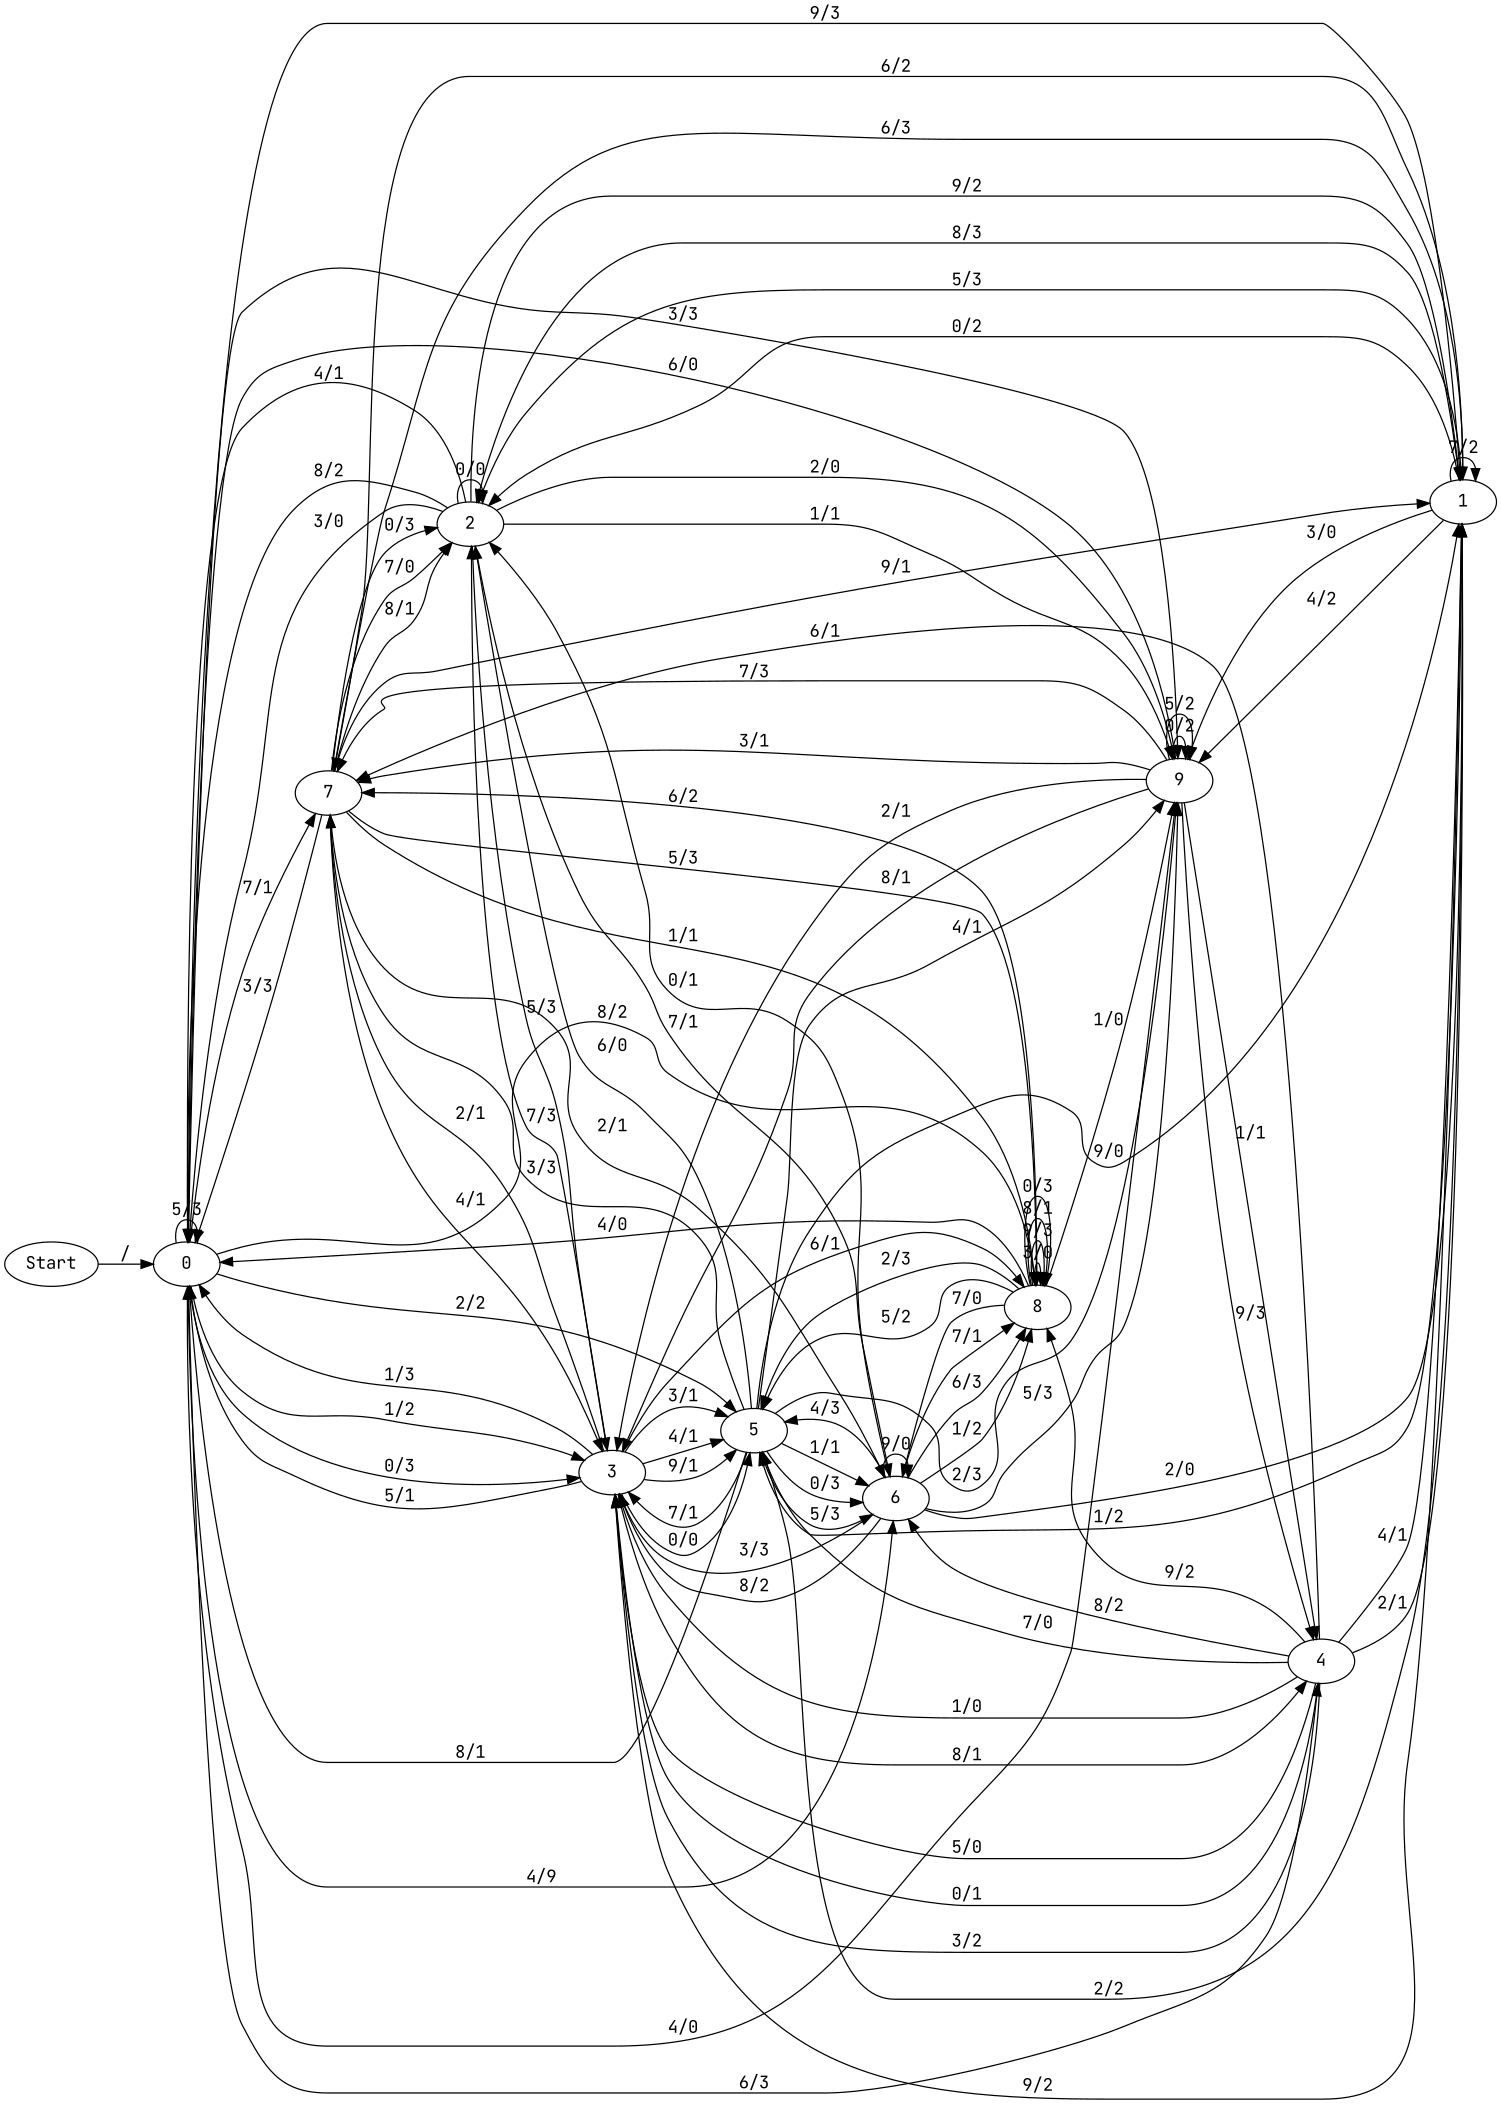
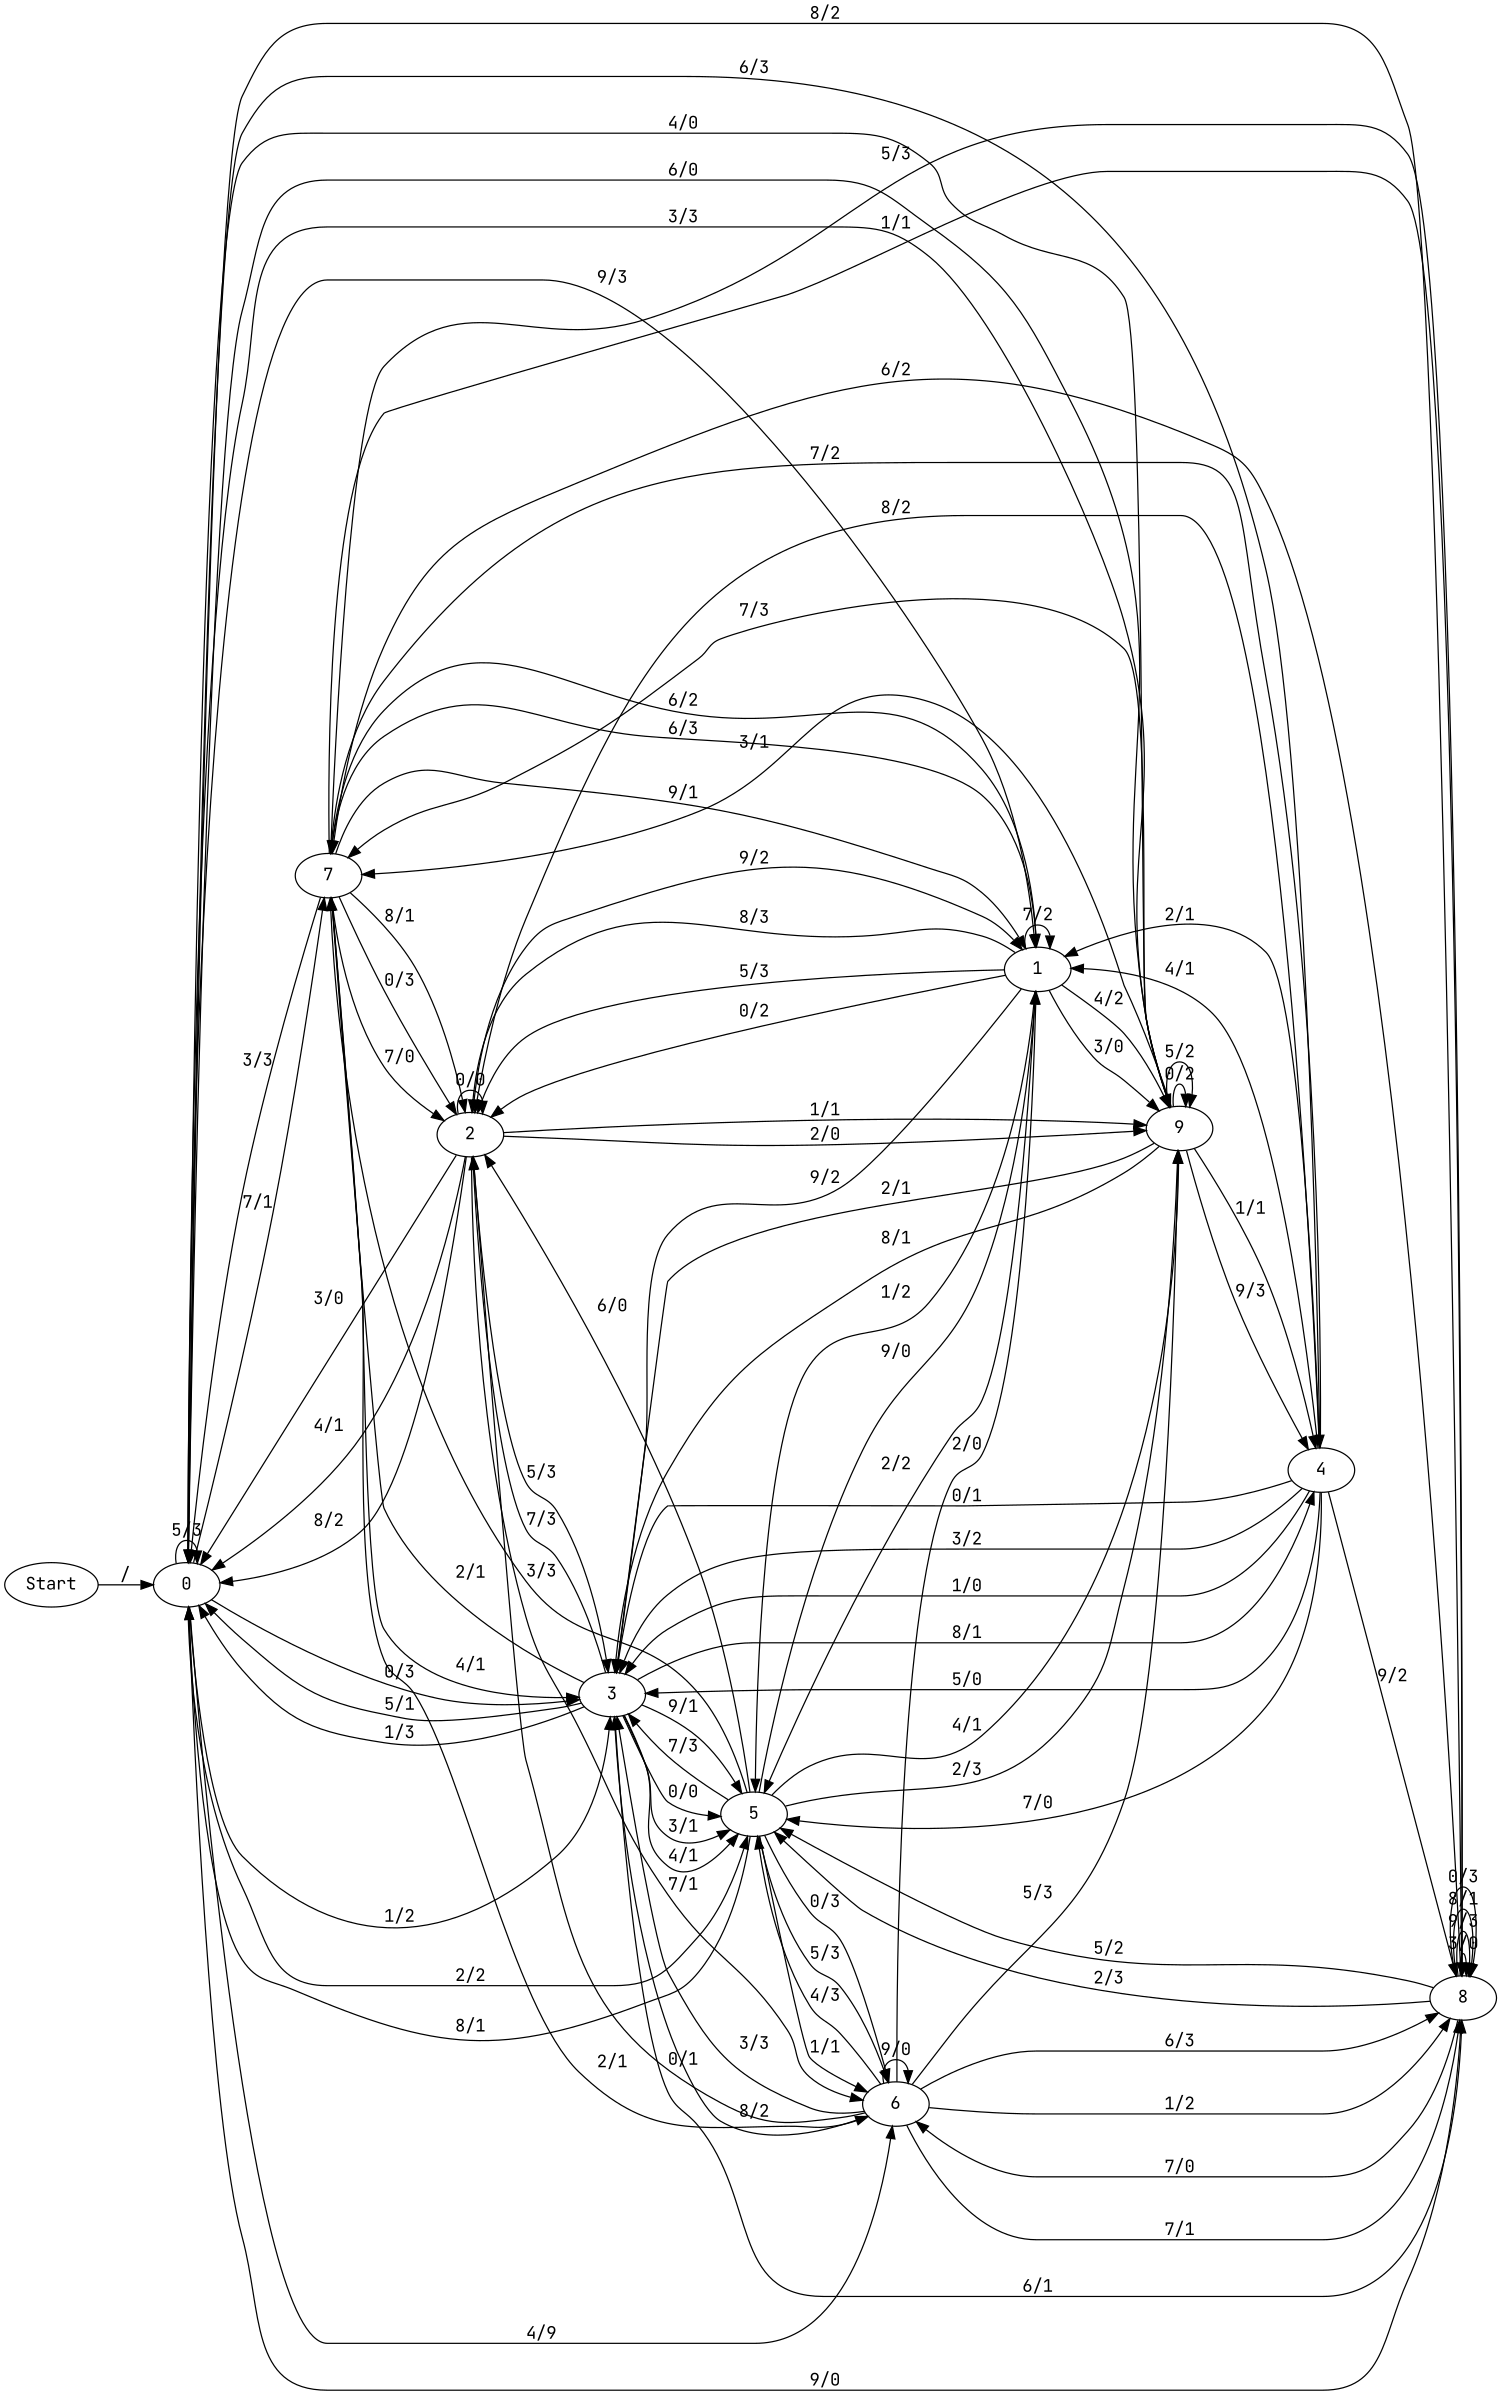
  digraph {
    fontname="JetBrains Mono"
    rankdir=LR
    node [fontname="JetBrains Mono"]
    edge [fontname="JetBrains Mono"]
    Start
    0
    7
    8
    1
    9
    4
    6
    5
    3
    2
    Start -> 0 [label="/"]
    0 -> 0 [label="5/3"]
    0 -> 7 [label="7/1"]
    0 -> 8 [label="8/2"]
    0 -> 1 [label="9/3"]
    0 -> 9 [label="3/3"]
    0 -> 4 [label="6/3"]
    0 -> 6 [label="4/9"]
    0 -> 5 [label="2/2"]
    0 -> 3 [label="1/2"]
    0 -> 3 [label="0/3"]
    7 -> 0 [label="3/3"]
    7 -> 8 [label="5/3"]
    7 -> 8 [label="1/1"]
    7 -> 1 [label="6/3"]
    7 -> 1 [label="9/1"]
    7 -> 6 [label="2/1"]
    7 -> 3 [label="4/1"]
    7 -> 2 [label="8/1"]
    7 -> 2 [label="0/3"]
    7 -> 2 [label="7/0"]
-   8 -> 0 [label="4/0"]
+   8 -> 0 [label="9/0"]
    8 -> 7 [label="6/2"]
    8 -> 8 [label="3/0"]
    8 -> 8 [label="9/3"]
    8 -> 8 [label="8/1"]
    8 -> 8 [label="0/3"]
-   8 -> 9 [label="1/0"]
    8 -> 6 [label="7/0"]
    8 -> 5 [label="5/2"]
    8 -> 5 [label="2/3"]
    1 -> 7 [label="6/2"]
    1 -> 1 [label="7/2"]
    1 -> 9 [label="4/2"]
    1 -> 9 [label="3/0"]
    1 -> 5 [label="2/2"]
    1 -> 5 [label="1/2"]
    1 -> 3 [label="9/2"]
    1 -> 2 [label="8/3"]
    1 -> 2 [label="5/3"]
    1 -> 2 [label="0/2"]
    9 -> 0 [label="4/0"]
    9 -> 0 [label="6/0"]
    9 -> 7 [label="7/3"]
    9 -> 7 [label="3/1"]
    9 -> 9 [label="0/2"]
    9 -> 9 [label="5/2"]
    9 -> 4 [label="1/1"]
    9 -> 4 [label="9/3"]
    9 -> 3 [label="2/1"]
    9 -> 3 [label="8/1"]
-   4 -> 7 [label="6/1"]
+   4 -> 7 [label="7/2"]
    4 -> 8 [label="9/2"]
    4 -> 1 [label="2/1"]
    4 -> 1 [label="4/1"]
    4 -> 5 [label="7/0"]
    4 -> 3 [label="5/0"]
    4 -> 3 [label="0/1"]
    4 -> 3 [label="3/2"]
    4 -> 3 [label="1/0"]
-   4 -> 6 [label="8/2"]
+   4 -> 2 [label="8/2"]
    6 -> 8 [label="7/1"]
    6 -> 8 [label="6/3"]
    6 -> 8 [label="1/2"]
    6 -> 1 [label="2/0"]
    6 -> 9 [label="5/3"]
    6 -> 6 [label="9/0"]
    6 -> 5 [label="4/3"]
    6 -> 3 [label="3/3"]
    6 -> 3 [label="8/2"]
    6 -> 2 [label="0/1"]
    5 -> 0 [label="8/1"]
    5 -> 7 [label="3/3"]
    5 -> 1 [label="9/0"]
    5 -> 9 [label="4/1"]
    5 -> 9 [label="2/3"]
    5 -> 6 [label="1/1"]
    5 -> 6 [label="0/3"]
    5 -> 6 [label="5/3"]
-   5 -> 3 [label="7/1"]
+   5 -> 3 [label="7/3"]
    5 -> 2 [label="6/0"]
    3 -> 0 [label="5/1"]
    3 -> 0 [label="1/3"]
    3 -> 7 [label="2/1"]
    3 -> 8 [label="6/1"]
    3 -> 4 [label="8/1"]
    3 -> 5 [label="0/0"]
    3 -> 5 [label="3/1"]
    3 -> 5 [label="9/1"]
    3 -> 5 [label="4/1"]
    3 -> 2 [label="7/3"]
    2 -> 0 [label="3/0"]
    2 -> 0 [label="4/1"]
    2 -> 0 [label="8/2"]
    2 -> 1 [label="9/2"]
    2 -> 9 [label="1/1"]
    2 -> 9 [label="2/0"]
    2 -> 6 [label="7/1"]
    2 -> 3 [label="5/3"]
    2 -> 2 [label="0/0"]
  }
